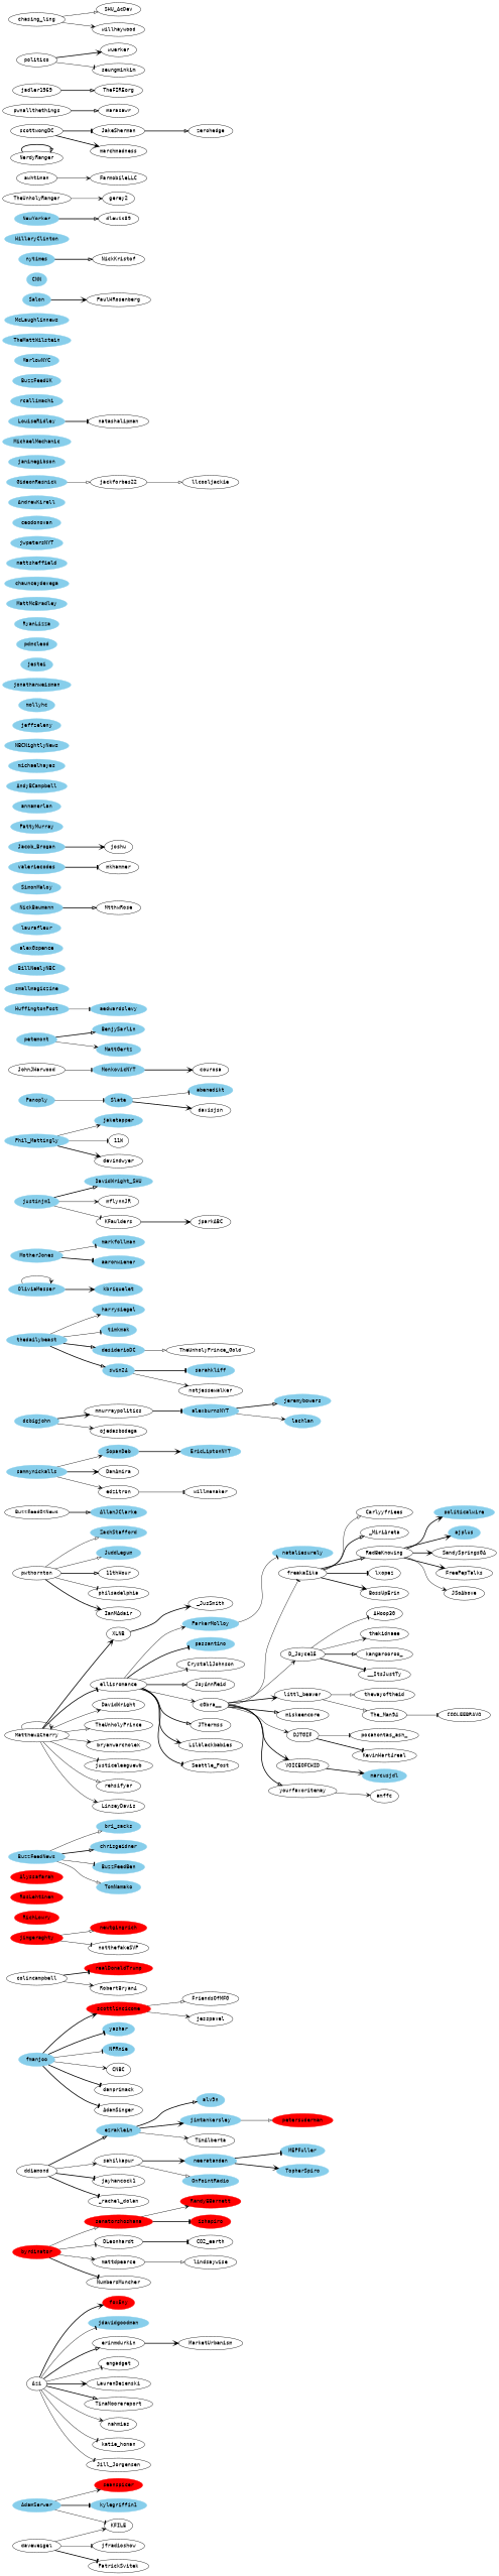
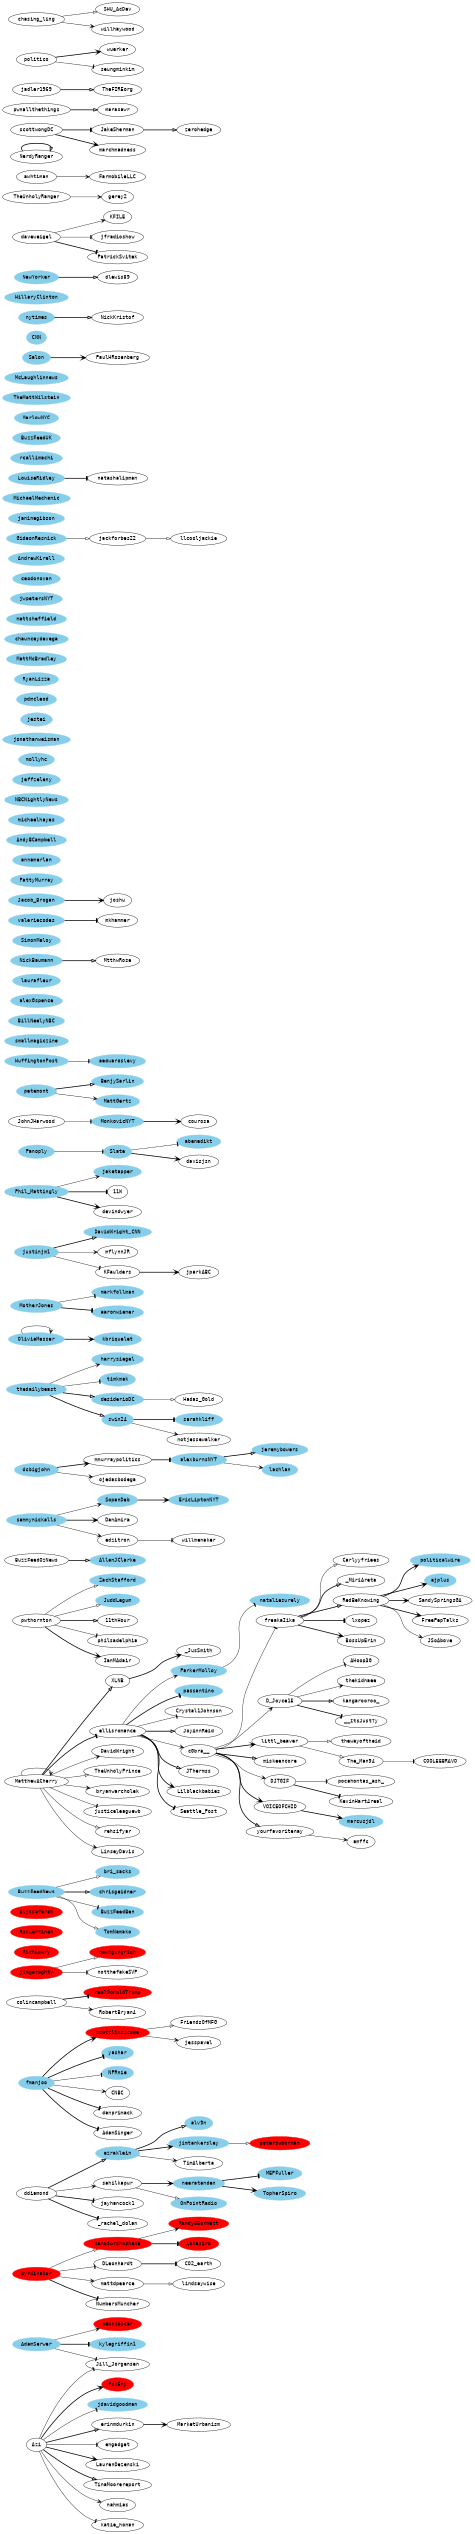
  digraph {
    fontname="DejaVu Sans Mono"
    rankdir=LR
    node [fontname="DejaVu Sans Mono"]
    edge [arrowhead=vee fontname="DejaVu Sans Mono" style=bold]
    seanspicer [color=red style=filled]
    fox5ny [color=red style=filled]
    RandyEBarnett [color=red style=filled]
    ishapiro [color=red style=filled]
    petersuderman [color=red style=filled]
    senatorshoshana [color=red style=filled]
    scottlincicome [color=red style=filled]
    realDonaldTrump [color=red style=filled]
    newtgingrich [color=red style=filled]
    jimgeraghty [color=red style=filled]
    byrdinator [color=red style=filled]
    RichLowry [color=red style=filled]
    RosLehtinen [color=red style=filled]
    Alyssafarah [color=red style=filled]
    kylegriffin1 [color=skyblue style=filled]
    yashar [color=skyblue style=filled]
    bri_sacks [color=skyblue style=filled]
    politicalwire [color=skyblue style=filled]
    ZachStafford [color=skyblue style=filled]
    nataliesurely [color=skyblue style=filled]
    NPRnie [color=skyblue style=filled]
    AllanJClarke [color=skyblue style=filled]
    MEPFuller [color=skyblue style=filled]
    TopherSpiro [color=skyblue style=filled]
    JuddLegum [color=skyblue style=filled]
    EricLiptonNYT [color=skyblue style=filled]
    jeremybowers [color=skyblue style=filled]
    harrysiegel [color=skyblue style=filled]
    timkmak [color=skyblue style=filled]
    lachlan [color=skyblue style=filled]
    ParkerMolloy [color=skyblue style=filled]
    chrisgeidner [color=skyblue style=filled]
    marcusjdl [color=skyblue style=filled]
    neeratanden [color=skyblue style=filled]
    ajplus [color=skyblue style=filled]
    kbriquelet [color=skyblue style=filled]
    sarahkliff [color=skyblue style=filled]
    alv9n [color=skyblue style=filled]
    BuzzFeedBen [color=skyblue style=filled]
    markfollman [color=skyblue style=filled]
-   DavidWright_CNN [color=skyblue style=filled label=DavidWright_SHU]
+   DavidWright_CNN [color=skyblue style=filled]
    jaketapper [color=skyblue style=filled]
    OnPointRadio [color=skyblue style=filled]
    aaronwiener [color=skyblue style=filled]
    passantino [color=skyblue style=filled]
    desiderioDC [color=skyblue style=filled]
    alexburnsNYT [color=skyblue style=filled]
    abenedikt [color=skyblue style=filled]
    MonkovicNYT [color=skyblue style=filled]
    SopanDeb [color=skyblue style=filled]
    jdavidgoodman [color=skyblue style=filled]
    BenjySarlin [color=skyblue style=filled]
    MattGertz [color=skyblue style=filled]
    TomNamako [color=skyblue style=filled]
    swin24 [color=skyblue style=filled]
    jimtankersley [color=skyblue style=filled]
    aedwardslevy [color=skyblue style=filled]
    smallmagiczine [color=skyblue style=filled]
    ezraklein [color=skyblue style=filled]
    BillNeelyNBC [color=skyblue style=filled]
    alexGspence [color=skyblue style=filled]
    laurafleur [color=skyblue style=filled]
    NickBaumann [color=skyblue style=filled]
    SimonMaloy [color=skyblue style=filled]
    petemont [color=skyblue style=filled]
    valeriecodes [color=skyblue style=filled]
    Jacob_Brogan [color=skyblue style=filled]
    PattyMurray [color=skyblue style=filled]
    annamerlan [color=skyblue style=filled]
    AndyBCampbell [color=skyblue style=filled]
    michaelhayes [color=skyblue style=filled]
    NBCNightlyNews [color=skyblue style=filled]
    dcbigjohn [color=skyblue style=filled]
    jeffzeleny [color=skyblue style=filled]
    mollyhc [color=skyblue style=filled]
    jonathanweisman [color=skyblue style=filled]
    jestei [color=skyblue style=filled]
    pdmcleod [color=skyblue style=filled]
    Phil_Mattingly [color=skyblue style=filled]
    RyanLizza [color=skyblue style=filled]
    MattMcBradley [color=skyblue style=filled]
    AdamSerwer [color=skyblue style=filled]
    chaunceydevega [color=skyblue style=filled]
    mattsheffield [color=skyblue style=filled]
    jwpetersNYT [color=skyblue style=filled]
    Panoply [color=skyblue style=filled]
    ceodonovan [color=skyblue style=filled]
    AndrewKirell [color=skyblue style=filled]
    GideonResnick [color=skyblue style=filled]
    janinegibson [color=skyblue style=filled]
    MichaelMechanic [color=skyblue style=filled]
    LouiseRidley [color=skyblue style=filled]
    rcallimachi [color=skyblue style=filled]
    justinjm1 [color=skyblue style=filled]
    sammynickalls [color=skyblue style=filled]
    BuzzFeedUK [color=skyblue style=filled]
    OliviaMesser [color=skyblue style=filled]
    MarlowNYC [color=skyblue style=filled]
    TheMattWilstein [color=skyblue style=filled]
    McLaughlinnews [color=skyblue style=filled]
    fmanjoo [color=skyblue style=filled]
    MotherJones [color=skyblue style=filled]
    Slate [color=skyblue style=filled]
    thedailybeast [color=skyblue style=filled]
    Salon [color=skyblue style=filled]
    BuzzFeedNews [color=skyblue style=filled]
    CNN [color=skyblue style=filled]
    nytimes [color=skyblue style=filled]
    HillaryClinton [color=skyblue style=filled]
    NewYorker [color=skyblue style=filled]
    HuffingtonPost [color=skyblue style=filled]
    FriendsOfMFG
    jesspavel
    notthefakeSVP
    DLeonhardt
    mattdpearce
    NumbersMuncher
-   Hadas_Gold [label=TheUnholyPrince_Gold]
+   Hadas_Gold
    courosa
    notjessewalker
    TimAlberta
    MtthwRose
    mkhammer
    joshu
    mmurraypolitics
    ojedasbodega
    "11W"
    devindwyer
    KFILE
    jackforbes22
    natashalipman
    mflynnJR
    KFaulders
    DanAmira
    edzitron
    CNBC
    danprimack
    AdamSinger
    davisjsn
    PaulHRosenberg
    NickKristof
    dlewis89
    CO2_earth
    lindsaywise
    llcooljackie
    jparkABC
    willmenaker
    erinmdurkin
    MarketUrbanism
    TheUnholyRanger
    gerey2
    colincampbell
    RobertBryan4
    XLNB
    _JusSmith
    Azi
    engadget
    LaurenDezenski
    TinaMoorereport
    nahmias
    katie_honan
    Jill_Jorgensen
    ellisromance
    Crystal1Johnson
    JoyAnnReid
    c0bra__
    JThermss
    Lilblackbabies
    Seattle_Post
    freakaIika
    D_Joyce15
    littl_beaver
    miskeencore
    DJTGIF
    VOICEOFCHID
    yourfavoritenay
    pwthornton
    "11thHour"
    philsadelphia
    IanMAdair
    Carlyyfriees
    _MiriAreta
    RedBeKnowing
    lxopez
    BossUpErin
    SandySpringsGA
    FreePepTalks
    JSoAbove
    awhtiman
    FarmobileLLC
    daveweigel
    jfradioshow
    PatrickSvitek
    AHoop30
    thekidnaee
    kangarooroo_
    __ItsJustTy
    JohnJHarwood
    ddiamond
    sahilkapur
    jayhancock1
    _rachel_dolan
    NerdyRanger
    MatthewACherry
    n205 [label=DavidWright]
    TheUnholyPrince
    bryanwarcholek
    justiceleaguewb
    rehsifyar
    LinseyDavis
    JakeSherman
    zerohedge
    thewayoftheid
    The_Man94
    COOLEEBRAVO
    pwnallthethings
    marasawr
    jadler1969
    TheFIREorg
    scottwongDC
    marchmadness
    pocahontas_ash_
    KevinHart4real
    amffc
    politico
    wuerker
    seungminkim
    chasing_ling
    SHU_AcDev
    willhaywood
    BuzzFeedOzNews
    subgraph sub_1 {
      seanspicer
      fox5ny
      RandyEBarnett
      ishapiro
      petersuderman
      senatorshoshana
      scottlincicome
      realDonaldTrump
      newtgingrich
      jimgeraghty
      byrdinator
      RichLowry
      RosLehtinen
      Alyssafarah
    }
    subgraph sub_2 {
      kylegriffin1
      yashar
      bri_sacks
      politicalwire
      ZachStafford
      nataliesurely
      NPRnie
      AllanJClarke
      MEPFuller
      TopherSpiro
      JuddLegum
      EricLiptonNYT
      jeremybowers
      harrysiegel
      timkmak
      lachlan
      ParkerMolloy
      chrisgeidner
      marcusjdl
      neeratanden
      ajplus
      kbriquelet
      sarahkliff
      alv9n
      BuzzFeedBen
      markfollman
      DavidWright_CNN
      jaketapper
      OnPointRadio
      aaronwiener
      passantino
      desiderioDC
      alexburnsNYT
      abenedikt
      MonkovicNYT
      SopanDeb
      jdavidgoodman
      BenjySarlin
      MattGertz
      TomNamako
      swin24
      jimtankersley
      aedwardslevy
      smallmagiczine
      ezraklein
      BillNeelyNBC
      alexGspence
      laurafleur
      NickBaumann
      SimonMaloy
      petemont
      valeriecodes
      Jacob_Brogan
      PattyMurray
      annamerlan
      AndyBCampbell
      michaelhayes
      NBCNightlyNews
      dcbigjohn
      jeffzeleny
      mollyhc
      jonathanweisman
      jestei
      pdmcleod
      Phil_Mattingly
      RyanLizza
      MattMcBradley
      AdamSerwer
      chaunceydevega
      mattsheffield
      jwpetersNYT
      Panoply
      ceodonovan
      AndrewKirell
      GideonResnick
      janinegibson
      MichaelMechanic
      LouiseRidley
      rcallimachi
      justinjm1
      sammynickalls
      BuzzFeedUK
      OliviaMesser
      MarlowNYC
      TheMattWilstein
      McLaughlinnews
      fmanjoo
      MotherJones
      Slate
      thedailybeast
      Salon
      BuzzFeedNews
      CNN
      nytimes
      HillaryClinton
      NewYorker
      HuffingtonPost
    }
    senatorshoshana -> RandyEBarnett [style=solid]
    senatorshoshana -> ishapiro [arrowhead=tee]
    scottlincicome -> FriendsOfMFG [arrowhead=onormal style=solid]
    scottlincicome -> jesspavel [style=solid]
    jimgeraghty -> newtgingrich [arrowhead=onormal style=solid]
    jimgeraghty -> notthefakeSVP [arrowhead=tee style=solid]
    byrdinator -> senatorshoshana [arrowhead=onormal style=solid]
    byrdinator -> DLeonhardt [arrowhead=tee style=solid]
    byrdinator -> mattdpearce [style=solid]
    byrdinator -> NumbersMuncher [arrowhead=tee]
    ParkerMolloy -> nataliesurely [arrowhead=tee style=solid]
    neeratanden -> MEPFuller [arrowhead=tee]
    neeratanden -> TopherSpiro
    desiderioDC -> Hadas_Gold [arrowhead=onormal style=solid]
    alexburnsNYT -> jeremybowers [arrowhead=onormal]
    alexburnsNYT -> lachlan [style=solid]
    MonkovicNYT -> courosa
    SopanDeb -> EricLiptonNYT
    swin24 -> sarahkliff [arrowhead=tee]
    swin24 -> notjessewalker [style=solid]
    jimtankersley -> petersuderman [arrowhead=onormal style=solid]
    ezraklein -> alv9n [arrowhead=onormal]
    ezraklein -> jimtankersley
    ezraklein -> TimAlberta [style=solid]
    NickBaumann -> MtthwRose [arrowhead=onormal]
    petemont -> BenjySarlin [arrowhead=onormal]
    petemont -> MattGertz [style=solid]
    valeriecodes -> mkhammer [arrowhead=tee]
    Jacob_Brogan -> joshu
    dcbigjohn -> mmurraypolitics
    dcbigjohn -> ojedasbodega [style=solid]
    Phil_Mattingly -> jaketapper [style=solid]
-   Phil_Mattingly -> "11W" [arrowhead=tee style=solid]
+   Phil_Mattingly -> "11W" [arrowhead=tee]
    Phil_Mattingly -> devindwyer
    AdamSerwer -> seanspicer [style=solid]
    AdamSerwer -> kylegriffin1 [arrowhead=tee]
-   AdamSerwer -> KFILE [arrowhead=tee style=solid]
+   AdamSerwer -> Jill_Jorgensen [arrowhead=tee style=solid]
    Panoply -> Slate [arrowhead=tee style=solid]
    GideonResnick -> jackforbes22 [arrowhead=onormal style=solid]
    LouiseRidley -> natashalipman [arrowhead=tee]
    justinjm1 -> DavidWright_CNN [arrowhead=onormal]
    justinjm1 -> mflynnJR [style=solid]
    justinjm1 -> KFaulders [arrowhead=tee style=solid]
    sammynickalls -> SopanDeb [style=solid]
    sammynickalls -> DanAmira
    sammynickalls -> edzitron [style=solid]
    OliviaMesser -> kbriquelet
    OliviaMesser -> OliviaMesser [style=solid]
    fmanjoo -> scottlincicome
    fmanjoo -> yashar [arrowhead=tee]
    fmanjoo -> NPRnie [arrowhead=tee style=solid]
    fmanjoo -> CNBC [style=solid]
    fmanjoo -> danprimack [arrowhead=tee]
    fmanjoo -> AdamSinger [arrowhead=tee]
    MotherJones -> markfollman [arrowhead=tee style=solid]
    MotherJones -> aaronwiener [arrowhead=tee]
    Slate -> abenedikt [arrowhead=tee style=solid]
    Slate -> davisjsn
    thedailybeast -> harrysiegel [style=solid]
    thedailybeast -> timkmak [arrowhead=tee style=solid]
    thedailybeast -> desiderioDC [arrowhead=onormal]
    thedailybeast -> swin24 [arrowhead=onormal]
    Salon -> PaulHRosenberg
    BuzzFeedNews -> bri_sacks [arrowhead=onormal style=solid]
    BuzzFeedNews -> chrisgeidner [arrowhead=onormal]
    BuzzFeedNews -> BuzzFeedBen [arrowhead=tee style=solid]
    BuzzFeedNews -> TomNamako [arrowhead=onormal style=solid]
    nytimes -> NickKristof [arrowhead=onormal]
    NewYorker -> dlewis89 [arrowhead=onormal]
    HuffingtonPost -> aedwardslevy [arrowhead=tee style=solid]
    DLeonhardt -> CO2_earth [arrowhead=tee]
    mattdpearce -> lindsaywise [arrowhead=onormal style=solid]
    mmurraypolitics -> alexburnsNYT [arrowhead=tee]
    jackforbes22 -> llcooljackie [arrowhead=onormal style=solid]
    KFaulders -> jparkABC
    edzitron -> willmenaker [arrowhead=tee style=solid]
    erinmdurkin -> MarketUrbanism
    TheUnholyRanger -> gerey2 [style=solid]
    colincampbell -> realDonaldTrump [arrowhead=tee]
    colincampbell -> RobertBryan4 [style=solid]
    XLNB -> _JusSmith
    Azi -> fox5ny
    Azi -> jdavidgoodman [arrowhead=tee style=solid]
    Azi -> erinmdurkin [arrowhead=onormal]
    Azi -> engadget [arrowhead=tee style=solid]
    Azi -> LaurenDezenski
    Azi -> TinaMoorereport [arrowhead=onormal]
    Azi -> nahmias [style=solid]
    Azi -> katie_honan [arrowhead=tee style=solid]
    Azi -> Jill_Jorgensen [arrowhead=tee style=solid]
    ellisromance -> ParkerMolloy [style=solid]
    ellisromance -> passantino [arrowhead=tee]
    ellisromance -> Crystal1Johnson [arrowhead=tee style=solid]
    ellisromance -> JoyAnnReid [arrowhead=onormal]
    ellisromance -> c0bra__ [style=solid]
    ellisromance -> JThermss [arrowhead=onormal]
    ellisromance -> Lilblackbabies
    ellisromance -> Seattle_Post [arrowhead=tee]
    c0bra__ -> freakaIika [arrowhead=tee style=solid]
    c0bra__ -> D_Joyce15 [style=solid]
    c0bra__ -> littl_beaver
    c0bra__ -> miskeencore [arrowhead=onormal]
    c0bra__ -> DJTGIF [style=solid]
    c0bra__ -> VOICEOFCHID
    c0bra__ -> yourfavoritenay [arrowhead=onormal]
    freakaIika -> Carlyyfriees [arrowhead=onormal style=solid]
    freakaIika -> _MiriAreta [arrowhead=onormal]
    freakaIika -> RedBeKnowing [arrowhead=onormal]
    freakaIika -> lxopez [arrowhead=tee]
    freakaIika -> BossUpErin
    D_Joyce15 -> AHoop30 [arrowhead=tee style=solid]
    D_Joyce15 -> thekidnaee [style=solid]
    D_Joyce15 -> kangarooroo_ [arrowhead=onormal]
    D_Joyce15 -> __ItsJustTy [arrowhead=tee]
    littl_beaver -> thewayoftheid [arrowhead=onormal style=solid]
    littl_beaver -> The_Man94 [arrowhead=onormal style=solid]
    DJTGIF -> pocahontas_ash_ [arrowhead=tee style=solid]
    DJTGIF -> KevinHart4real [arrowhead=tee]
    VOICEOFCHID -> marcusjdl
    yourfavoritenay -> amffc [style=solid]
    pwthornton -> ZachStafford [arrowhead=onormal style=solid]
    pwthornton -> JuddLegum [arrowhead=onormal style=solid]
    pwthornton -> "11thHour" [arrowhead=onormal]
    pwthornton -> philsadelphia [arrowhead=tee style=solid]
    pwthornton -> IanMAdair
    RedBeKnowing -> politicalwire
    RedBeKnowing -> ajplus
    RedBeKnowing -> SandySpringsGA
    RedBeKnowing -> FreePepTalks
    RedBeKnowing -> JSoAbove [style=solid]
    awhtiman -> FarmobileLLC [style=solid]
    daveweigel -> KFILE [style=solid]
    daveweigel -> jfradioshow [arrowhead=tee style=solid]
    daveweigel -> PatrickSvitek [arrowhead=tee]
    JohnJHarwood -> MonkovicNYT [arrowhead=tee style=solid]
    ddiamond -> ezraklein [arrowhead=onormal]
    ddiamond -> sahilkapur [style=solid]
    ddiamond -> jayhancock1 [arrowhead=tee]
    ddiamond -> _rachel_dolan [arrowhead=tee]
    sahilkapur -> neeratanden
    sahilkapur -> OnPointRadio [arrowhead=onormal style=solid]
    NerdyRanger -> NerdyRanger [arrowhead=onormal]
-   MatthewACherry -> XLNB
+   MatthewACherry -> XLNB [arrowhead=onormal]
    MatthewACherry -> ellisromance [arrowhead=tee]
    MatthewACherry -> MatthewACherry [style=solid]
    MatthewACherry -> n205 [style=solid]
    MatthewACherry -> TheUnholyPrince [arrowhead=onormal style=solid]
    MatthewACherry -> bryanwarcholek [style=solid]
    MatthewACherry -> justiceleaguewb [arrowhead=tee style=solid]
    MatthewACherry -> rehsifyar [arrowhead=onormal style=solid]
    MatthewACherry -> LinseyDavis [style=solid]
    JakeSherman -> zerohedge [arrowhead=onormal]
    The_Man94 -> COOLEEBRAVO [arrowhead=tee style=solid]
    pwnallthethings -> marasawr [arrowhead=onormal]
    jadler1969 -> TheFIREorg [arrowhead=onormal]
    scottwongDC -> JakeSherman [arrowhead=tee]
    scottwongDC -> marchmadness
    politico -> wuerker
    politico -> seungminkim [arrowhead=tee style=solid]
    chasing_ling -> SHU_AcDev [arrowhead=onormal style=solid]
    chasing_ling -> willhaywood [style=solid]
    BuzzFeedOzNews -> AllanJClarke [arrowhead=onormal]
  }
